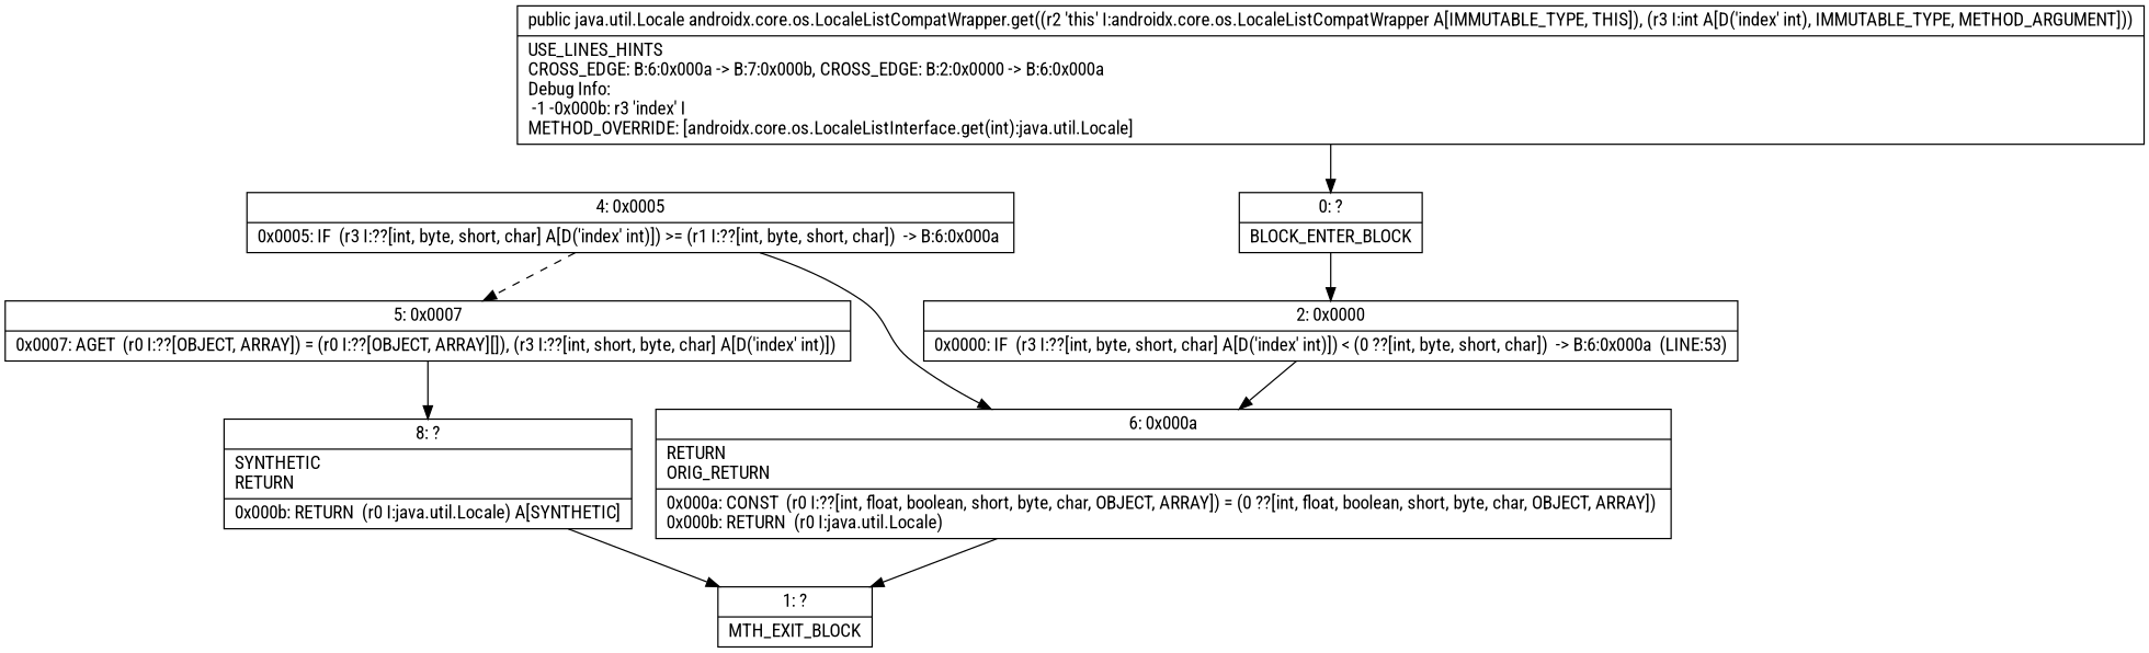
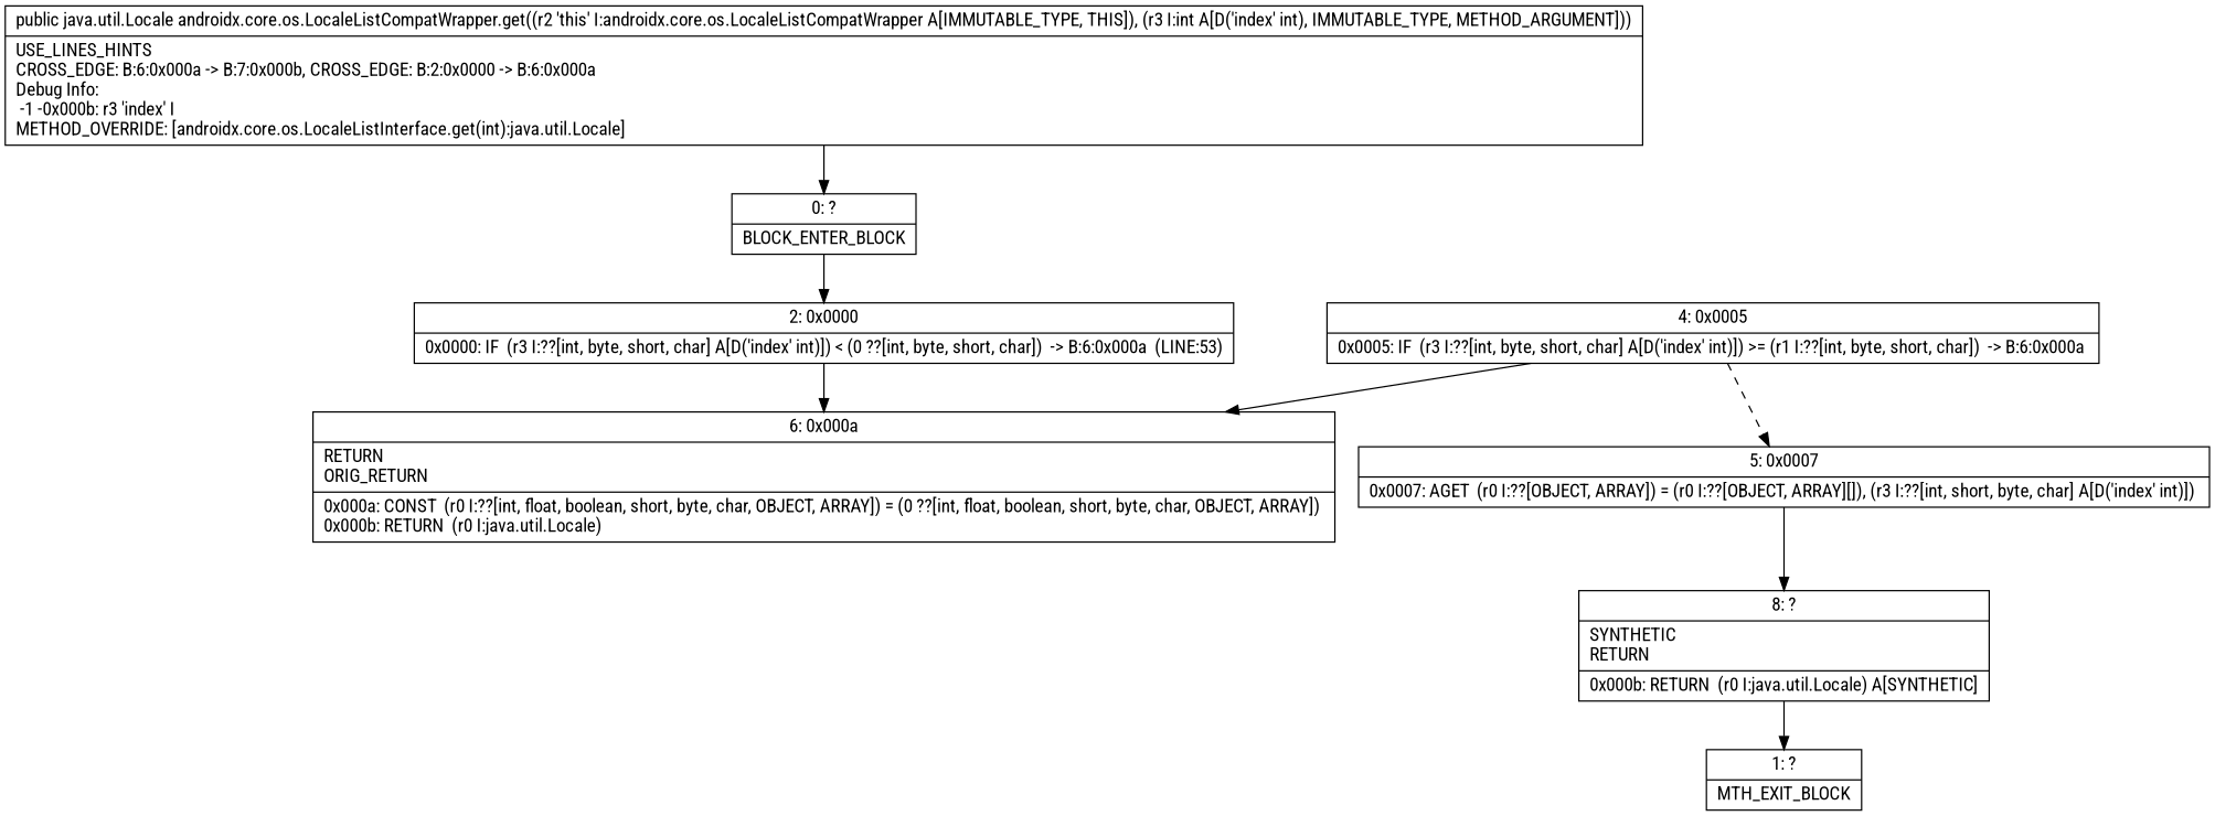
  digraph {
    fontname="Roboto Condensed"
    node [fontname="Roboto Condensed" shape=record]
    edge [fontname="Roboto Condensed"]
    n1 [label="{0\:\ ?|BLOCK_ENTER_BLOCK\l}"]
    n2 [label="{2\:\ 0x0000|0x0000: IF  (r3 I:??[int, byte, short, char] A[D('index' int)]) \< (0 ??[int, byte, short, char])  \-\> B:6:0x000a  (LINE:53)\l}"]
    n3 [label="{6\:\ 0x000a|RETURN\lORIG_RETURN\l|0x000a: CONST  (r0 I:??[int, float, boolean, short, byte, char, OBJECT, ARRAY]) = (0 ??[int, float, boolean, short, byte, char, OBJECT, ARRAY]) \l0x000b: RETURN  (r0 I:java.util.Locale) \l}"]
    n4 [label="{1\:\ ?|MTH_EXIT_BLOCK\l}"]
    n5 [label="{4\:\ 0x0005|0x0005: IF  (r3 I:??[int, byte, short, char] A[D('index' int)]) \>= (r1 I:??[int, byte, short, char])  \-\> B:6:0x000a \l}"]
    n6 [label="{5\:\ 0x0007|0x0007: AGET  (r0 I:??[OBJECT, ARRAY]) = (r0 I:??[OBJECT, ARRAY][]), (r3 I:??[int, short, byte, char] A[D('index' int)]) \l}"]
    n7 [label="{8\:\ ?|SYNTHETIC\lRETURN\l|0x000b: RETURN  (r0 I:java.util.Locale) A[SYNTHETIC]\l}"]
    n8 [label="{public java.util.Locale androidx.core.os.LocaleListCompatWrapper.get((r2 'this' I:androidx.core.os.LocaleListCompatWrapper A[IMMUTABLE_TYPE, THIS]), (r3 I:int A[D('index' int), IMMUTABLE_TYPE, METHOD_ARGUMENT]))  | USE_LINES_HINTS\lCROSS_EDGE: B:6:0x000a \-\> B:7:0x000b, CROSS_EDGE: B:2:0x0000 \-\> B:6:0x000a\lDebug Info:\l  \-1 \-0x000b: r3 'index' I\lMETHOD_OVERRIDE: [androidx.core.os.LocaleListInterface.get(int):java.util.Locale]\l}"]
    n1 -> n2
    n2 -> n3
-   n3 -> n4
    n5 -> n3
    n5 -> n6 [style=dashed]
    n6 -> n7
    n7 -> n4
    n8 -> n1
  }
